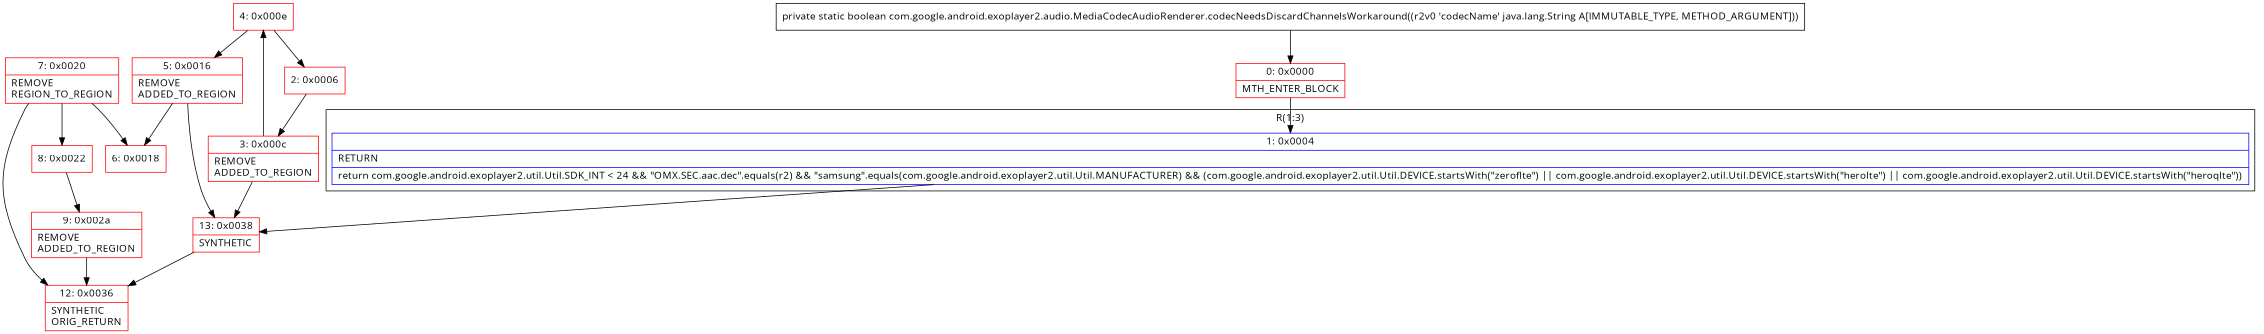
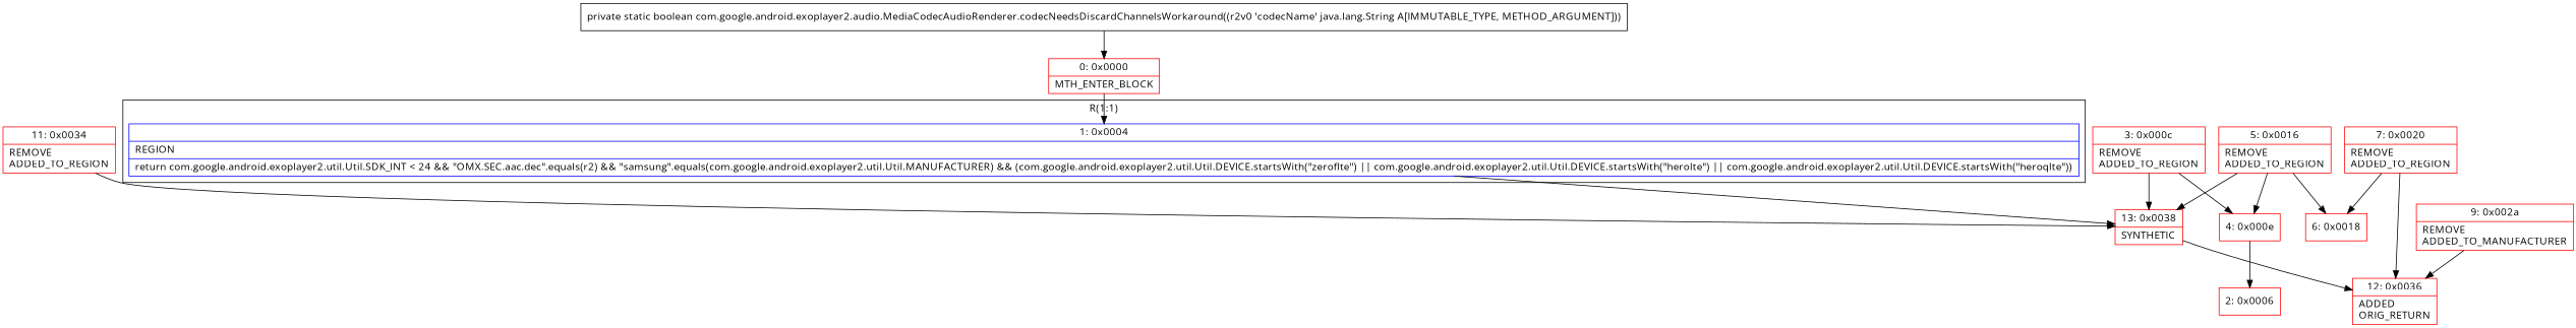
  digraph {
    fontname="Open Sans"
    node [color=red fontname="Open Sans" shape=record]
    edge [fontname="Open Sans"]
-   n1 [color=blue label="{1\:\ 0x0004|RETURN\l|return com.google.android.exoplayer2.util.Util.SDK_INT \< 24 && \"OMX.SEC.aac.dec\".equals(r2) && \"samsung\".equals(com.google.android.exoplayer2.util.Util.MANUFACTURER) && (com.google.android.exoplayer2.util.Util.DEVICE.startsWith(\"zeroflte\") \|\| com.google.android.exoplayer2.util.Util.DEVICE.startsWith(\"herolte\") \|\| com.google.android.exoplayer2.util.Util.DEVICE.startsWith(\"heroqlte\"))\l}"]
+   n1 [color=blue label="{1\:\ 0x0004|REGION\l|return com.google.android.exoplayer2.util.Util.SDK_INT \< 24 && \"OMX.SEC.aac.dec\".equals(r2) && \"samsung\".equals(com.google.android.exoplayer2.util.Util.MANUFACTURER) && (com.google.android.exoplayer2.util.Util.DEVICE.startsWith(\"zeroflte\") \|\| com.google.android.exoplayer2.util.Util.DEVICE.startsWith(\"herolte\") \|\| com.google.android.exoplayer2.util.Util.DEVICE.startsWith(\"heroqlte\"))\l}"]
    n2 [label="{13\:\ 0x0038|SYNTHETIC\l}"]
    n3 [label="{2\:\ 0x0006}"]
    n4 [label="{3\:\ 0x000c|REMOVE\lADDED_TO_REGION\l}"]
-   n5 [label="{12\:\ 0x0036|SYNTHETIC\lORIG_RETURN\l}"]
+   n5 [label="{12\:\ 0x0036|ADDED\lORIG_RETURN\l}"]
    n6 [label="{0\:\ 0x0000|MTH_ENTER_BLOCK\l}"]
    n7 [label="{4\:\ 0x000e}"]
    n8 [label="{5\:\ 0x0016|REMOVE\lADDED_TO_REGION\l}"]
    n9 [label="{6\:\ 0x0018}"]
-   n10 [label="{7\:\ 0x0020|REMOVE\lREGION_TO_REGION\l}"]
-   n11 [label="{8\:\ 0x0022}"]
-   n12 [label="{9\:\ 0x002a|REMOVE\lADDED_TO_REGION\l}"]
+   n10 [label="{7\:\ 0x0020|REMOVE\lADDED_TO_REGION\l}"]
+   n12 [label="{9\:\ 0x002a|REMOVE\lADDED_TO_MANUFACTURER\l}"]
+   n13 [label="{11\:\ 0x0034|REMOVE\lADDED_TO_REGION\l}"]
    n14 [label="{private static boolean com.google.android.exoplayer2.audio.MediaCodecAudioRenderer.codecNeedsDiscardChannelsWorkaround((r2v0 'codecName' java.lang.String A[IMMUTABLE_TYPE, METHOD_ARGUMENT])) }" color=""]
    subgraph cluster_1 {
-     label="R(1:3)"
+     label="R(1:1)"
      n1
    }
    n1 -> n2
    n2 -> n5
-   n3 -> n4
    n4 -> n2
    n4 -> n7
    n6 -> n1
    n7 -> n3
-   n7 -> n8
+   n8 -> n7
    n8 -> n2
    n8 -> n9
    n10 -> n5
    n10 -> n9
-   n10 -> n11
-   n11 -> n12
    n12 -> n5
+   n13 -> n2
    n14 -> n6
  }
